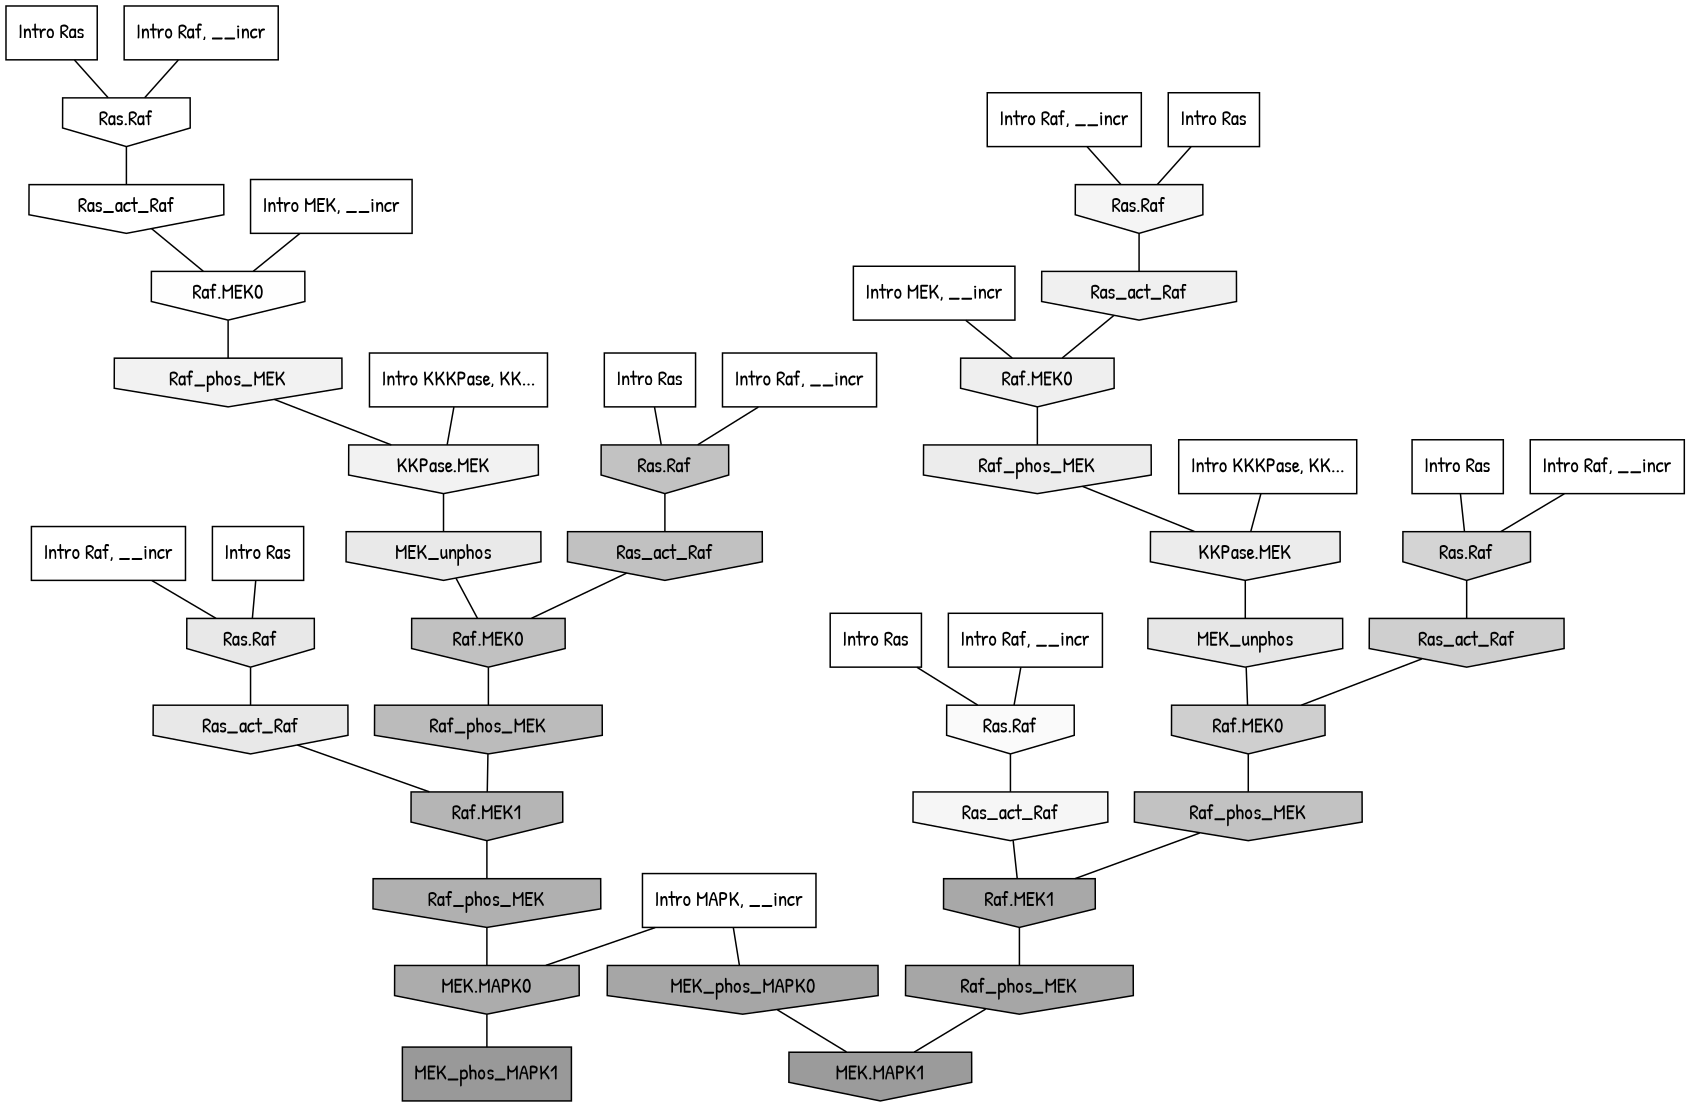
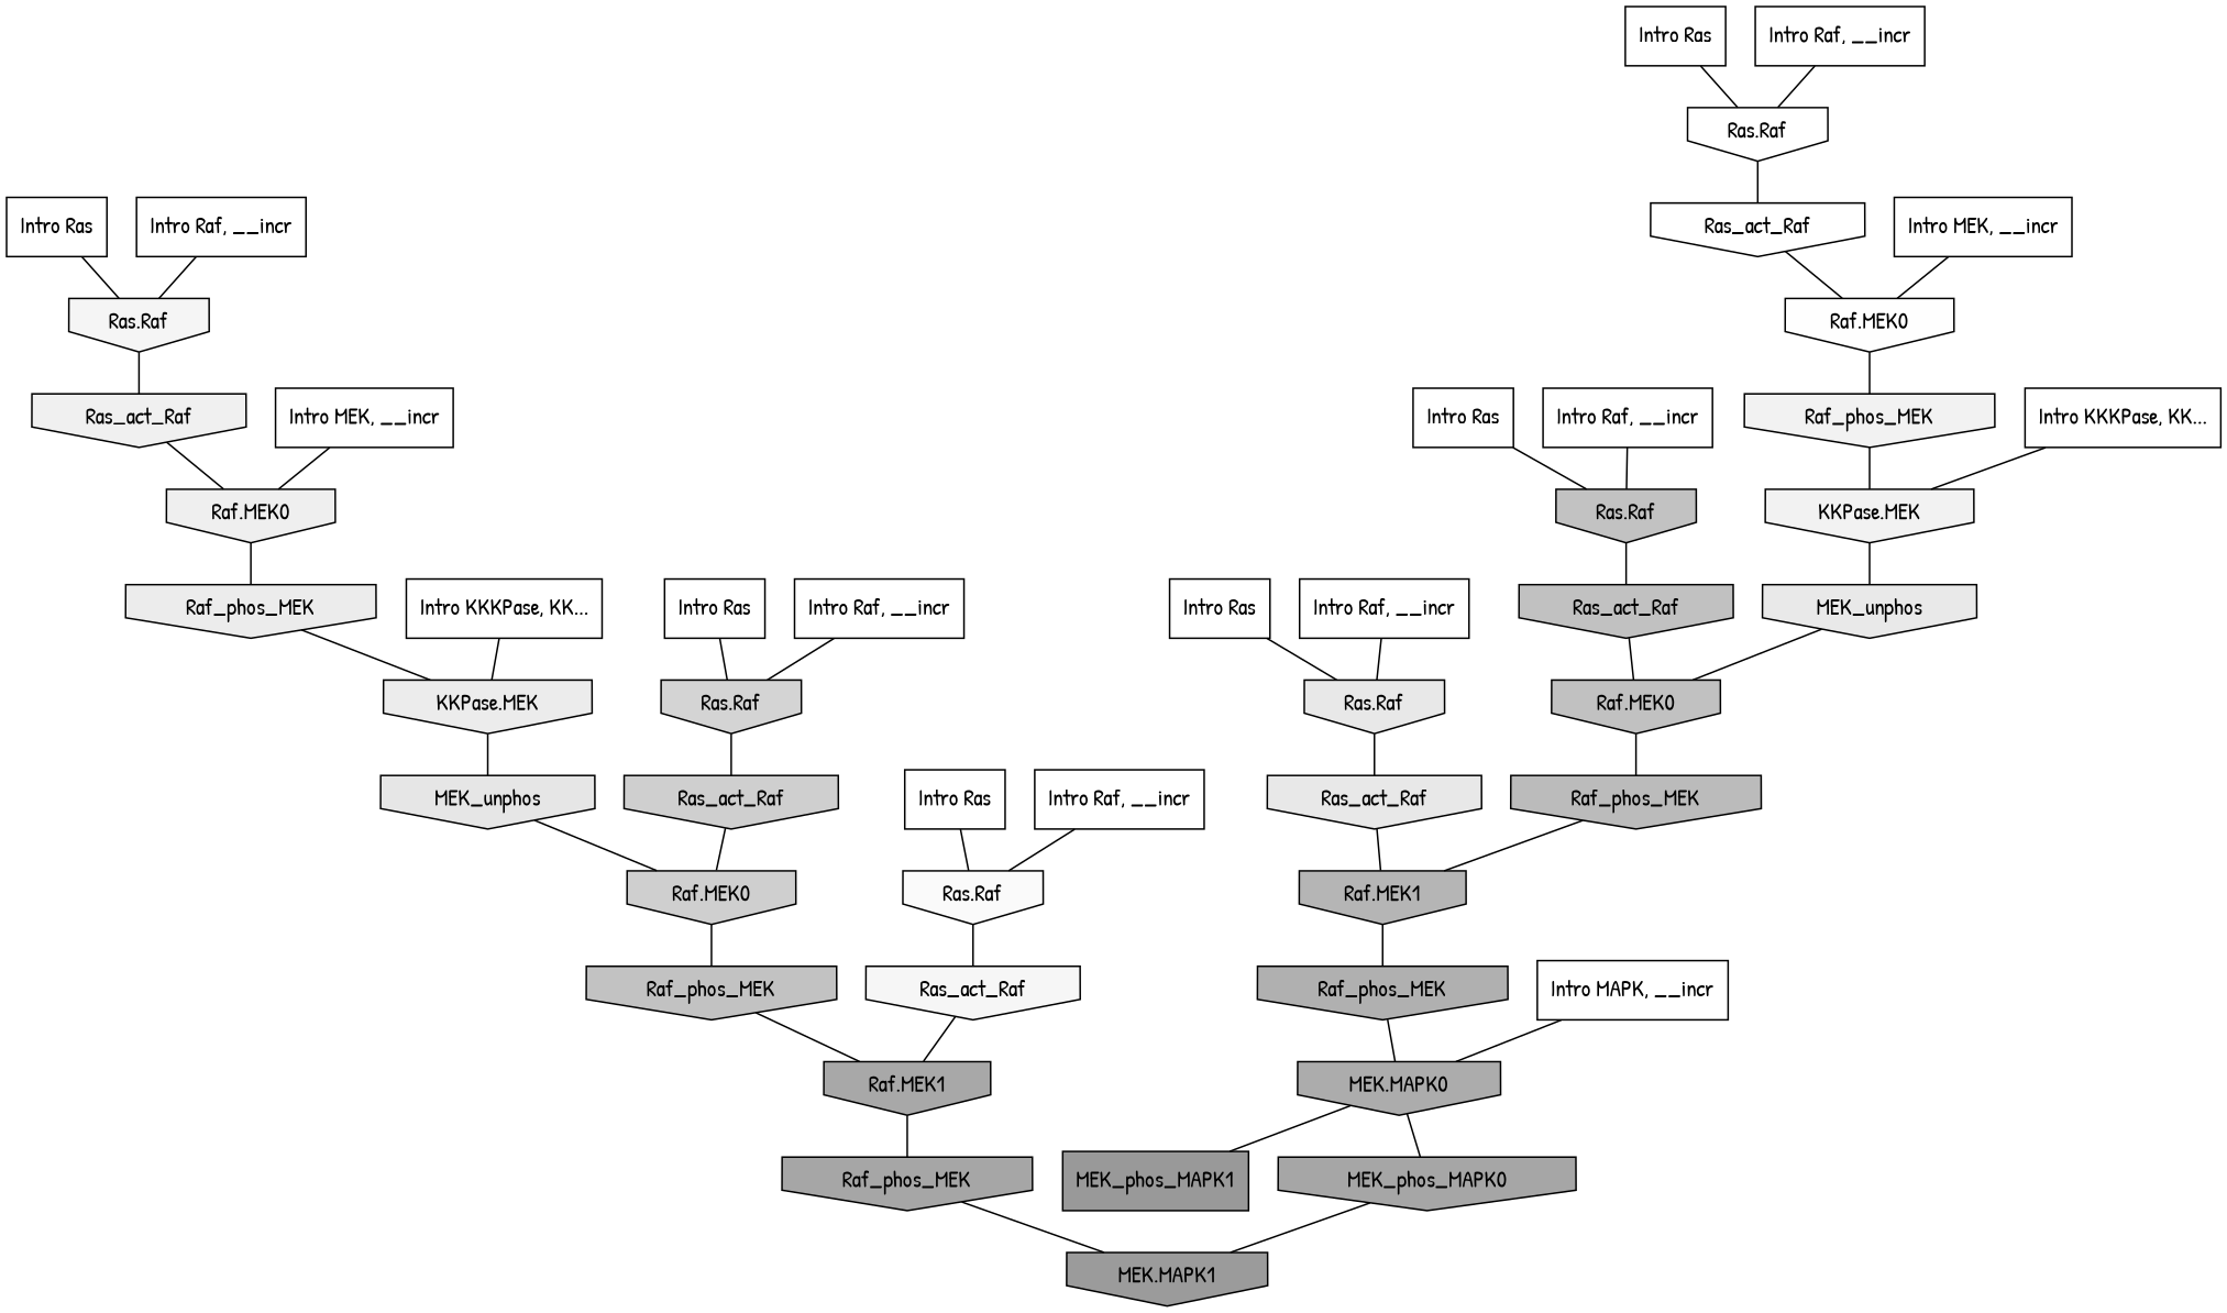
  digraph {
    fontname="Patrick Hand"
    rankdir=TB
    ranksep=0.30
    node [fillcolor="0.000 0.000 1.000" fontname="Patrick Hand" shape=invhouse style=filled]
    edge [color="0.000 0.000 0.000" dir=none fontname="Patrick Hand"]
    n1 [label="Intro Ras" shape=rectangle]
    n2 [fillcolor="0.000 0.000 0.959" label="Ras.Raf"]
    n3 [fillcolor="0.000 0.000 0.941" label=Ras_act_Raf]
    n4 [label="Intro Ras" shape=rectangle]
    n5 [fillcolor="0.000 0.000 0.977" label="Ras.Raf"]
    n6 [fillcolor="0.000 0.000 0.964" label=Ras_act_Raf]
    n7 [label="Intro Ras" shape=rectangle]
    n8 [fillcolor="0.000 0.000 0.830" label="Ras.Raf"]
    n9 [fillcolor="0.000 0.000 0.810" label=Ras_act_Raf]
    n10 [label="Intro Ras" shape=rectangle]
    n11 [fillcolor="0.000 0.000 0.761" label="Ras.Raf"]
    n12 [fillcolor="0.000 0.000 0.756" label=Ras_act_Raf]
    n13 [label="Intro Ras" shape=rectangle]
    n14 [fillcolor="0.000 0.000 0.909" label="Ras.Raf"]
    n15 [fillcolor="0.000 0.000 0.907" label=Ras_act_Raf]
    n16 [label="Intro Ras" shape=rectangle]
    n17 [label="Ras.Raf"]
    n18 [fillcolor="0.000 0.000 0.999" label=Ras_act_Raf]
    n19 [label="Intro Raf, __incr" shape=rectangle]
    n20 [label="Intro Raf, __incr" shape=rectangle]
    n21 [label="Intro Raf, __incr" shape=rectangle]
    n22 [label="Intro Raf, __incr" shape=rectangle]
    n23 [label="Intro Raf, __incr" shape=rectangle]
    n24 [label="Intro Raf, __incr" shape=rectangle]
    n25 [label="Intro MEK, __incr" shape=rectangle]
    n26 [fillcolor="0.000 0.000 0.937" label="Raf.MEK0"]
    n27 [fillcolor="0.000 0.000 0.922" label=Raf_phos_MEK]
    n28 [label="Intro MEK, __incr" shape=rectangle]
    n29 [fillcolor="0.000 0.000 0.993" label="Raf.MEK0"]
    n30 [fillcolor="0.000 0.000 0.946" label=Raf_phos_MEK]
    n31 [label="Intro MAPK, __incr" shape=rectangle]
    n32 [fillcolor="0.000 0.000 0.673" label="MEK.MAPK0"]
    n33 [fillcolor="0.000 0.000 0.649" label=MEK_phos_MAPK0]
    n34 [fillcolor="0.000 0.000 0.600" label=MEK_phos_MAPK1 shape=box]
    n35 [label="Intro KKKPase, KK..." shape=rectangle]
    n36 [fillcolor="0.000 0.000 0.946" label="KKPase.MEK"]
    n37 [fillcolor="0.000 0.000 0.911" label=MEK_unphos]
    n38 [label="Intro KKKPase, KK..." shape=rectangle]
    n39 [fillcolor="0.000 0.000 0.922" label="KKPase.MEK"]
    n40 [fillcolor="0.000 0.000 0.899" label=MEK_unphos]
    n41 [fillcolor="0.000 0.000 0.657" label="Raf.MEK1"]
    n42 [fillcolor="0.000 0.000 0.649" label=Raf_phos_MEK]
    n43 [fillcolor="0.000 0.000 0.756" label="Raf.MEK0"]
    n44 [fillcolor="0.000 0.000 0.810" label="Raf.MEK0"]
    n45 [fillcolor="0.000 0.000 0.732" label=Raf_phos_MEK]
    n46 [fillcolor="0.000 0.000 0.710" label="Raf.MEK1"]
    n47 [fillcolor="0.000 0.000 0.690" label=Raf_phos_MEK]
    n48 [fillcolor="0.000 0.000 0.760" label=Raf_phos_MEK]
    n49 [fillcolor="0.000 0.000 0.607" label="MEK.MAPK1"]
    n1 -> n2
    n2 -> n3
    n3 -> n26
    n4 -> n5
    n5 -> n6
    n6 -> n41
    n7 -> n8
    n8 -> n9
    n9 -> n44
    n10 -> n11
    n11 -> n12
    n12 -> n43
    n13 -> n14
    n14 -> n15
    n15 -> n46
    n16 -> n17
    n17 -> n18
    n18 -> n29
    n19 -> n2
    n20 -> n5
    n21 -> n8
    n22 -> n17
    n23 -> n14
    n24 -> n11
    n25 -> n26
    n26 -> n27
    n27 -> n39
    n28 -> n29
    n29 -> n30
    n30 -> n36
    n31 -> n32
-   n31 -> n33
+   n32 -> n33
    n32 -> n34
    n33 -> n49
    n35 -> n36
    n36 -> n37
    n37 -> n43
    n38 -> n39
    n39 -> n40
    n40 -> n44
    n41 -> n42
    n42 -> n49
    n43 -> n45
    n44 -> n48
    n45 -> n46
    n46 -> n47
    n47 -> n32
    n48 -> n41
  }
